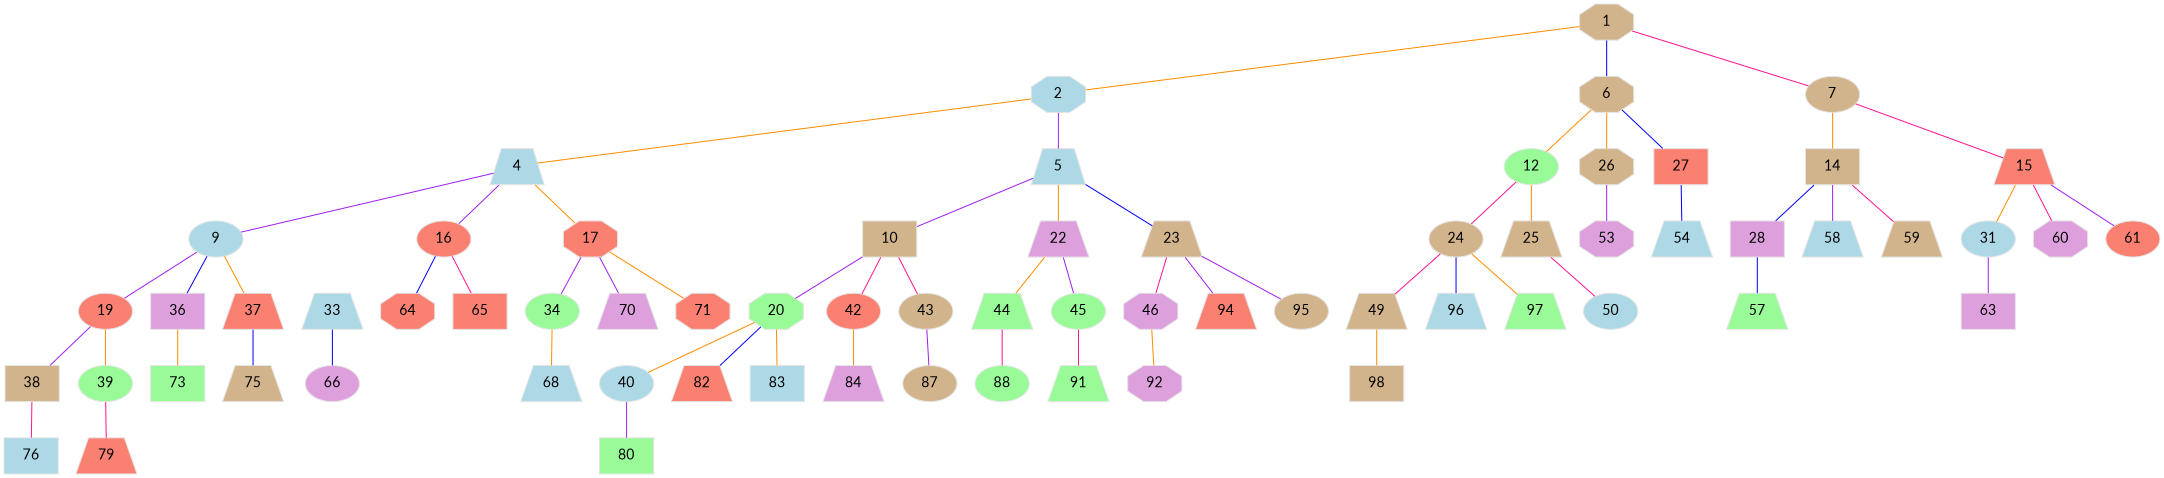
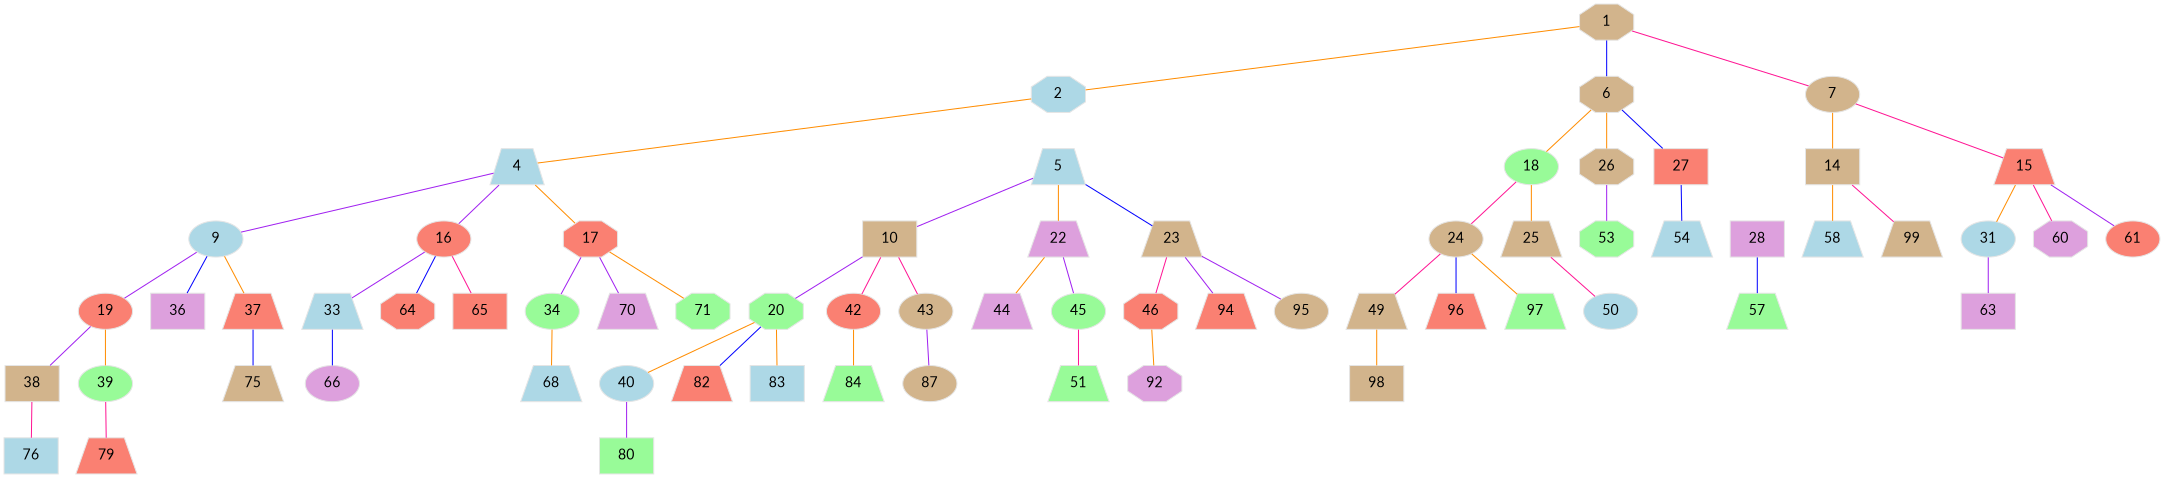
  graph {
    fontname=Lato
    node [color=gray90 fillcolor=tan fontname=Lato shape=trapezium style=filled latent=0.166667]
    edge [color=darkorange fontname=Lato]
    1 [shape=octagon super="+3" latent=""]
    2 [fillcolor=lightblue latent=1 shape=octagon]
    6 [latent=0.5 shape=octagon super="+13"]
    7 [latent=0.5 shape=ellipse]
    4 [fillcolor=lightblue latent=0.5 super="+8"]
    5 [fillcolor=lightblue latent=0.5 super="+11"]
-   12 [fillcolor=palegreen latent=0.333333 shape=ellipse]
+   12 [fillcolor=palegreen latent=0.333333 shape=ellipse label=18]
    26 [latent=0.25 shape=octagon super="+52"]
    27 [fillcolor=salmon latent=0.25 shape=box super="+55"]
    14 [latent=0.333333 shape=box super="+29"]
    15 [fillcolor=salmon latent=0.333333 super="+30"]
    9 [fillcolor=lightblue latent=0.333333 shape=ellipse super="+18"]
    16 [fillcolor=salmon latent=0.25 shape=ellipse super="+32"]
    17 [fillcolor=salmon latent=0.25 shape=octagon super="+35"]
    10 [latent=0.333333 shape=box super="+21"]
    22 [fillcolor=plum latent=0.25]
    23 [latent=0.25 super="+47"]
    19 [fillcolor=salmon latent=0.25 shape=ellipse]
    36 [fillcolor=plum latent=0.2 shape=box super="+72"]
    37 [fillcolor=salmon latent=0.2 super="+74"]
    33 [fillcolor=lightblue latent=0.2 super="+67"]
    64 [fillcolor=salmon shape=octagon]
    65 [fillcolor=salmon shape=box]
    34 [fillcolor=palegreen latent=0.2 shape=ellipse super="+69"]
    70 [fillcolor=plum]
-   71 [fillcolor=salmon shape=octagon]
+   71 [fillcolor=palegreen shape=octagon]
    20 [fillcolor=palegreen latent=0.25 shape=octagon super="+41"]
    42 [fillcolor=salmon latent=0.2 shape=ellipse super="+85"]
    43 [latent=0.2 shape=ellipse super="+86"]
-   44 [fillcolor=palegreen latent=0.2 super="+89"]
+   44 [fillcolor=plum latent=0.2 super="+89"]
    45 [fillcolor=palegreen latent=0.2 shape=ellipse super="+90"]
-   46 [fillcolor=plum latent=0.2 shape=octagon super="+93"]
+   46 [fillcolor=salmon latent=0.2 shape=octagon super="+93"]
    94 [fillcolor=salmon]
    95 [shape=ellipse]
    24 [latent=0.25 shape=ellipse super="+48"]
    25 [latent=0.25 super="+51"]
-   53 [fillcolor=plum latent=0.2 shape=octagon]
+   53 [fillcolor=palegreen latent=0.2 shape=octagon]
    54 [fillcolor=lightblue latent=0.2]
    28 [fillcolor=plum latent=0.25 shape=box super="+56"]
    58 [fillcolor=lightblue latent=0.2]
-   59 [latent=0.2]
+   59 [latent=0.2 label=99]
    31 [fillcolor=lightblue latent=0.25 shape=ellipse super="+62"]
    60 [fillcolor=plum latent=0.2 shape=octagon]
    61 [fillcolor=salmon latent=0.2 shape=ellipse]
    38 [latent=0.2 shape=box super="+77"]
    39 [fillcolor=palegreen latent=0.2 shape=ellipse super="+78"]
-   73 [fillcolor=palegreen shape=box]
    75
    40 [fillcolor=lightblue latent=0.2 shape=ellipse super="+81"]
    82 [fillcolor=salmon]
    83 [fillcolor=lightblue shape=box]
-   84 [fillcolor=plum]
+   84 [fillcolor=palegreen]
    87 [shape=ellipse]
    49 [latent=0.2 super="+99"]
-   96 [fillcolor=lightblue]
+   96 [fillcolor=salmon]
    97 [fillcolor=palegreen]
    50 [fillcolor=lightblue latent=0.2 shape=ellipse super="+100"]
    57 [fillcolor=palegreen latent=0.2]
    63 [fillcolor=plum latent=0.2 shape=box]
    66 [fillcolor=plum shape=ellipse]
    68 [fillcolor=lightblue]
    76 [fillcolor=lightblue shape=box]
    79 [fillcolor=salmon]
    80 [fillcolor=palegreen shape=box]
-   88 [fillcolor=palegreen shape=ellipse]
-   91 [fillcolor=palegreen]
+   91 [fillcolor=palegreen label=51]
    92 [fillcolor=plum shape=octagon]
    98 [shape=box]
    1 -- 2
    1 -- 6 [color=blue]
    1 -- 7 [color=deeppink]
    2 -- 4
-   2 -- 5 [color=purple]
    6 -- 12
    6 -- 26
    6 -- 27 [color=blue]
    7 -- 14
    7 -- 15 [color=deeppink]
    4 -- 9 [color=purple]
    4 -- 16 [color=purple]
    4 -- 17
    5 -- 10 [color=purple]
    5 -- 22
    5 -- 23 [color=blue]
    12 -- 24 [color=deeppink]
    12 -- 25
    26 -- 53 [color=purple]
    27 -- 54 [color=blue]
-   14 -- 28 [color=blue]
-   14 -- 58 [color=purple]
+   14 -- 58
    14 -- 59 [color=deeppink]
    15 -- 31
    15 -- 60 [color=deeppink]
    15 -- 61 [color=purple]
    9 -- 19 [color=purple]
    9 -- 36 [color=blue]
    9 -- 37
+   16 -- 33 [color=purple]
    16 -- 64 [color=blue]
    16 -- 65 [color=deeppink]
    17 -- 34 [color=purple]
    17 -- 70 [color=purple]
    17 -- 71
    10 -- 20 [color=purple]
    10 -- 42 [color=deeppink]
    10 -- 43 [color=deeppink]
    22 -- 44
    22 -- 45 [color=purple]
    23 -- 46 [color=deeppink]
    23 -- 94 [color=purple]
    23 -- 95 [color=purple]
    19 -- 38 [color=purple]
    19 -- 39
-   36 -- 73
    37 -- 75 [color=blue]
    33 -- 66 [color=blue]
    34 -- 68
    20 -- 40
    20 -- 82 [color=blue]
    20 -- 83
    42 -- 84
    43 -- 87 [color=purple]
-   44 -- 88 [color=deeppink]
    45 -- 91 [color=deeppink]
    46 -- 92
    24 -- 49 [color=deeppink]
    24 -- 96 [color=blue]
    24 -- 97
    25 -- 50 [color=deeppink]
    28 -- 57 [color=blue]
    31 -- 63 [color=purple]
    38 -- 76 [color=deeppink]
    39 -- 79 [color=deeppink]
    40 -- 80 [color=purple]
    49 -- 98
  }
